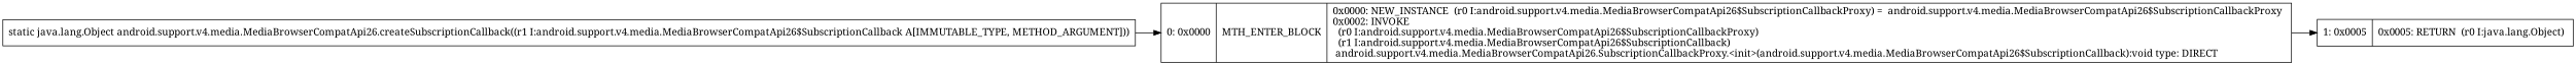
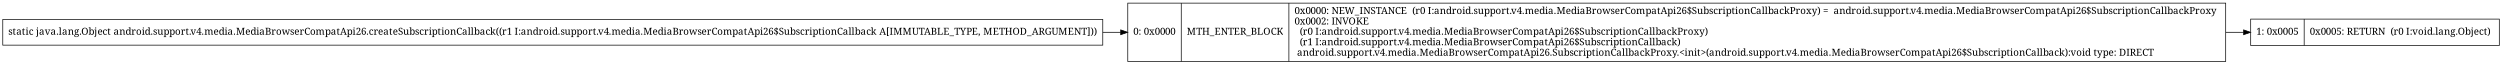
  digraph {
    rankdir=LR
    fontname="Noto Serif"
    node [shape=record fontname="Noto Serif"]
    edge [fontname="Noto Serif"]
    n1 [label="{0\:\ 0x0000|MTH_ENTER_BLOCK\l|0x0000: NEW_INSTANCE  (r0 I:android.support.v4.media.MediaBrowserCompatApi26$SubscriptionCallbackProxy) =  android.support.v4.media.MediaBrowserCompatApi26$SubscriptionCallbackProxy \l0x0002: INVOKE  \l  (r0 I:android.support.v4.media.MediaBrowserCompatApi26$SubscriptionCallbackProxy)\l  (r1 I:android.support.v4.media.MediaBrowserCompatApi26$SubscriptionCallback)\l android.support.v4.media.MediaBrowserCompatApi26.SubscriptionCallbackProxy.\<init\>(android.support.v4.media.MediaBrowserCompatApi26$SubscriptionCallback):void type: DIRECT \l}"]
-   n2 [label="{1\:\ 0x0005|0x0005: RETURN  (r0 I:java.lang.Object) \l}"]
+   n2 [label="{1\:\ 0x0005|0x0005: RETURN  (r0 I:void.lang.Object) \l}"]
    n3 [label="{static java.lang.Object android.support.v4.media.MediaBrowserCompatApi26.createSubscriptionCallback((r1 I:android.support.v4.media.MediaBrowserCompatApi26$SubscriptionCallback A[IMMUTABLE_TYPE, METHOD_ARGUMENT])) }"]
    n1 -> n2
    n3 -> n1
  }
